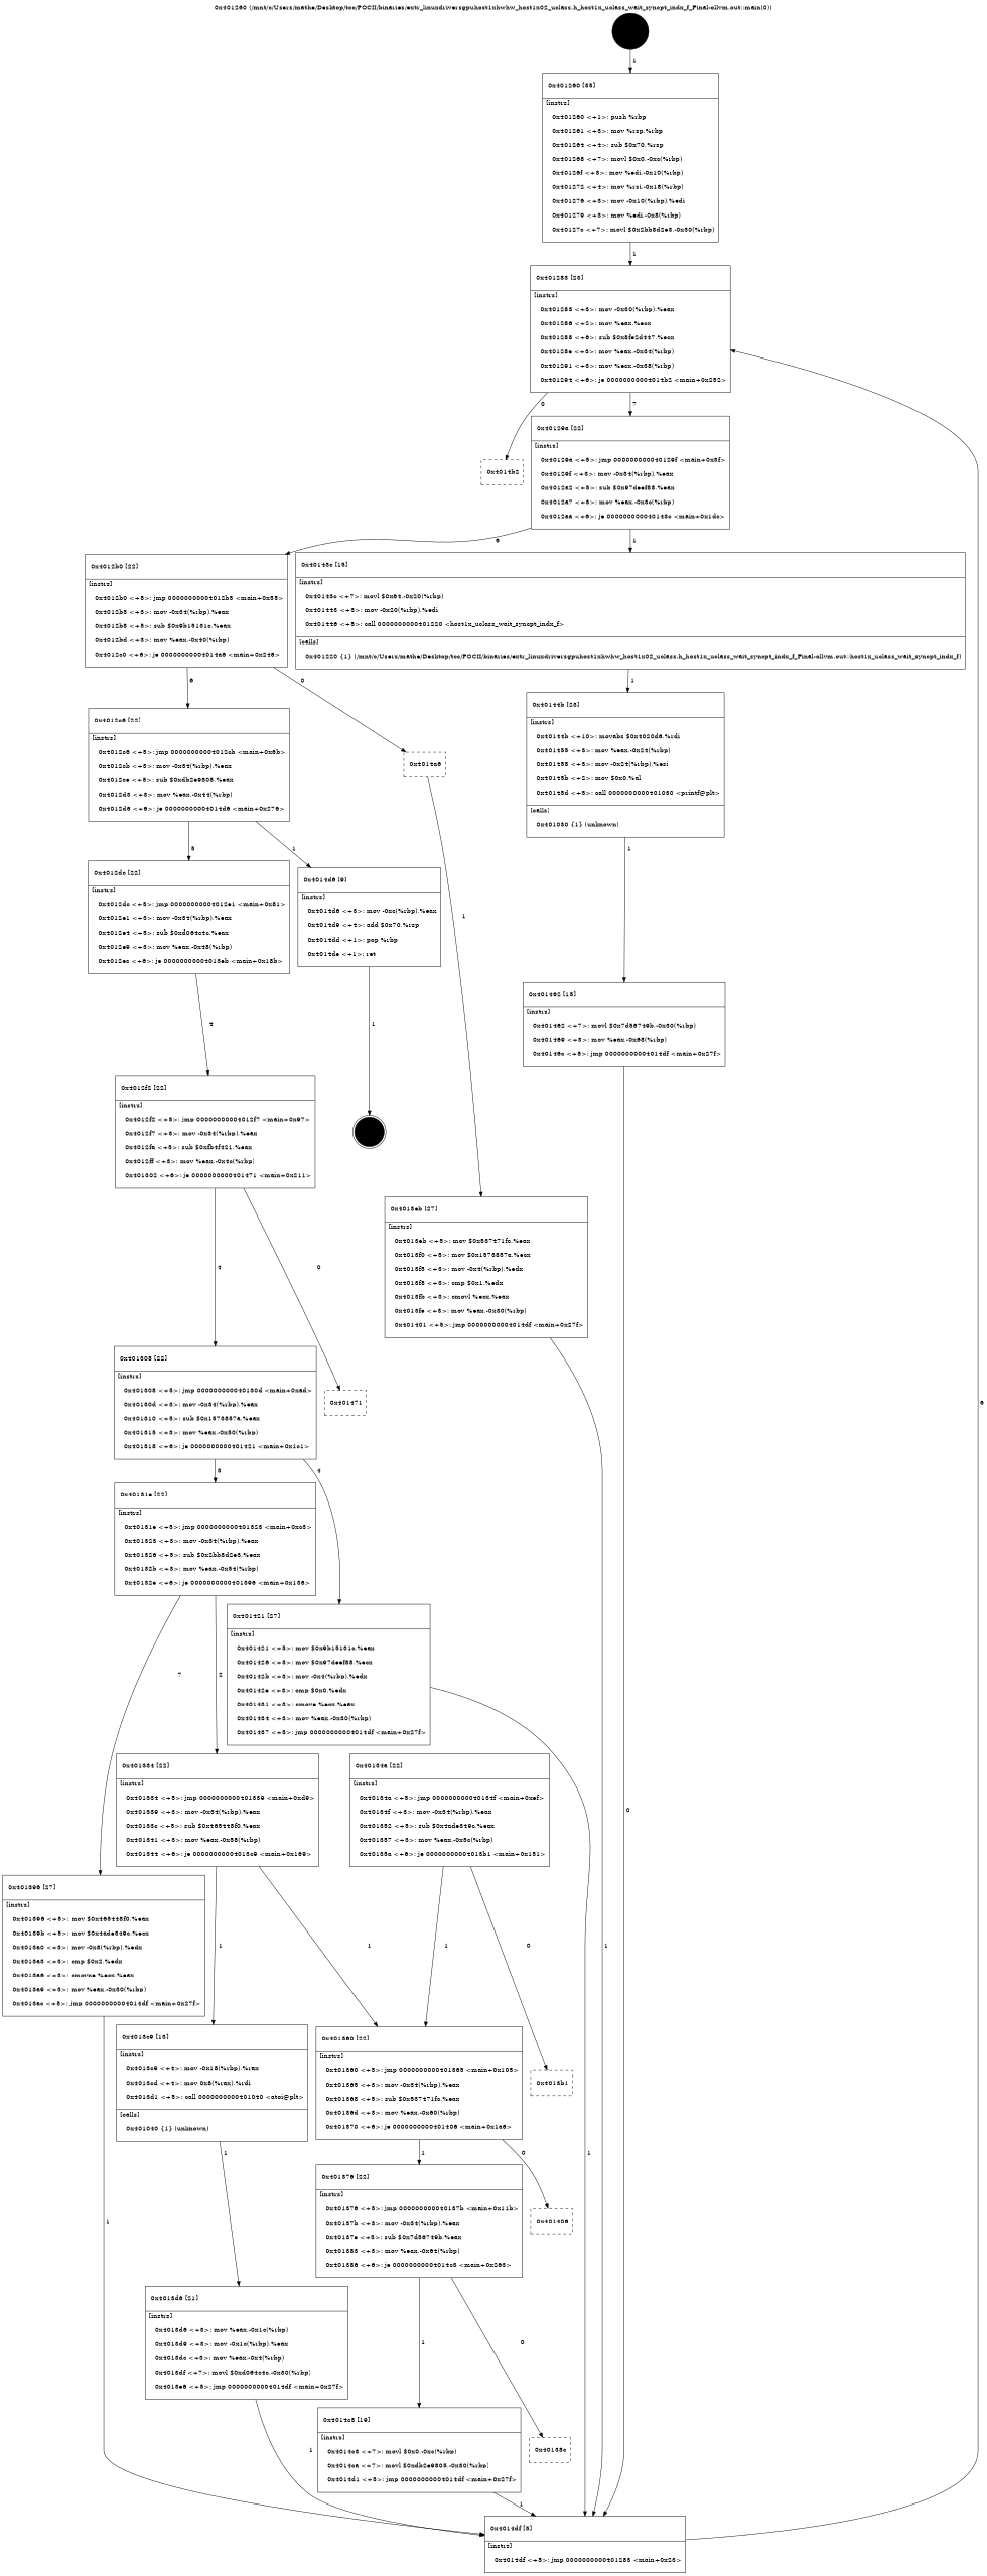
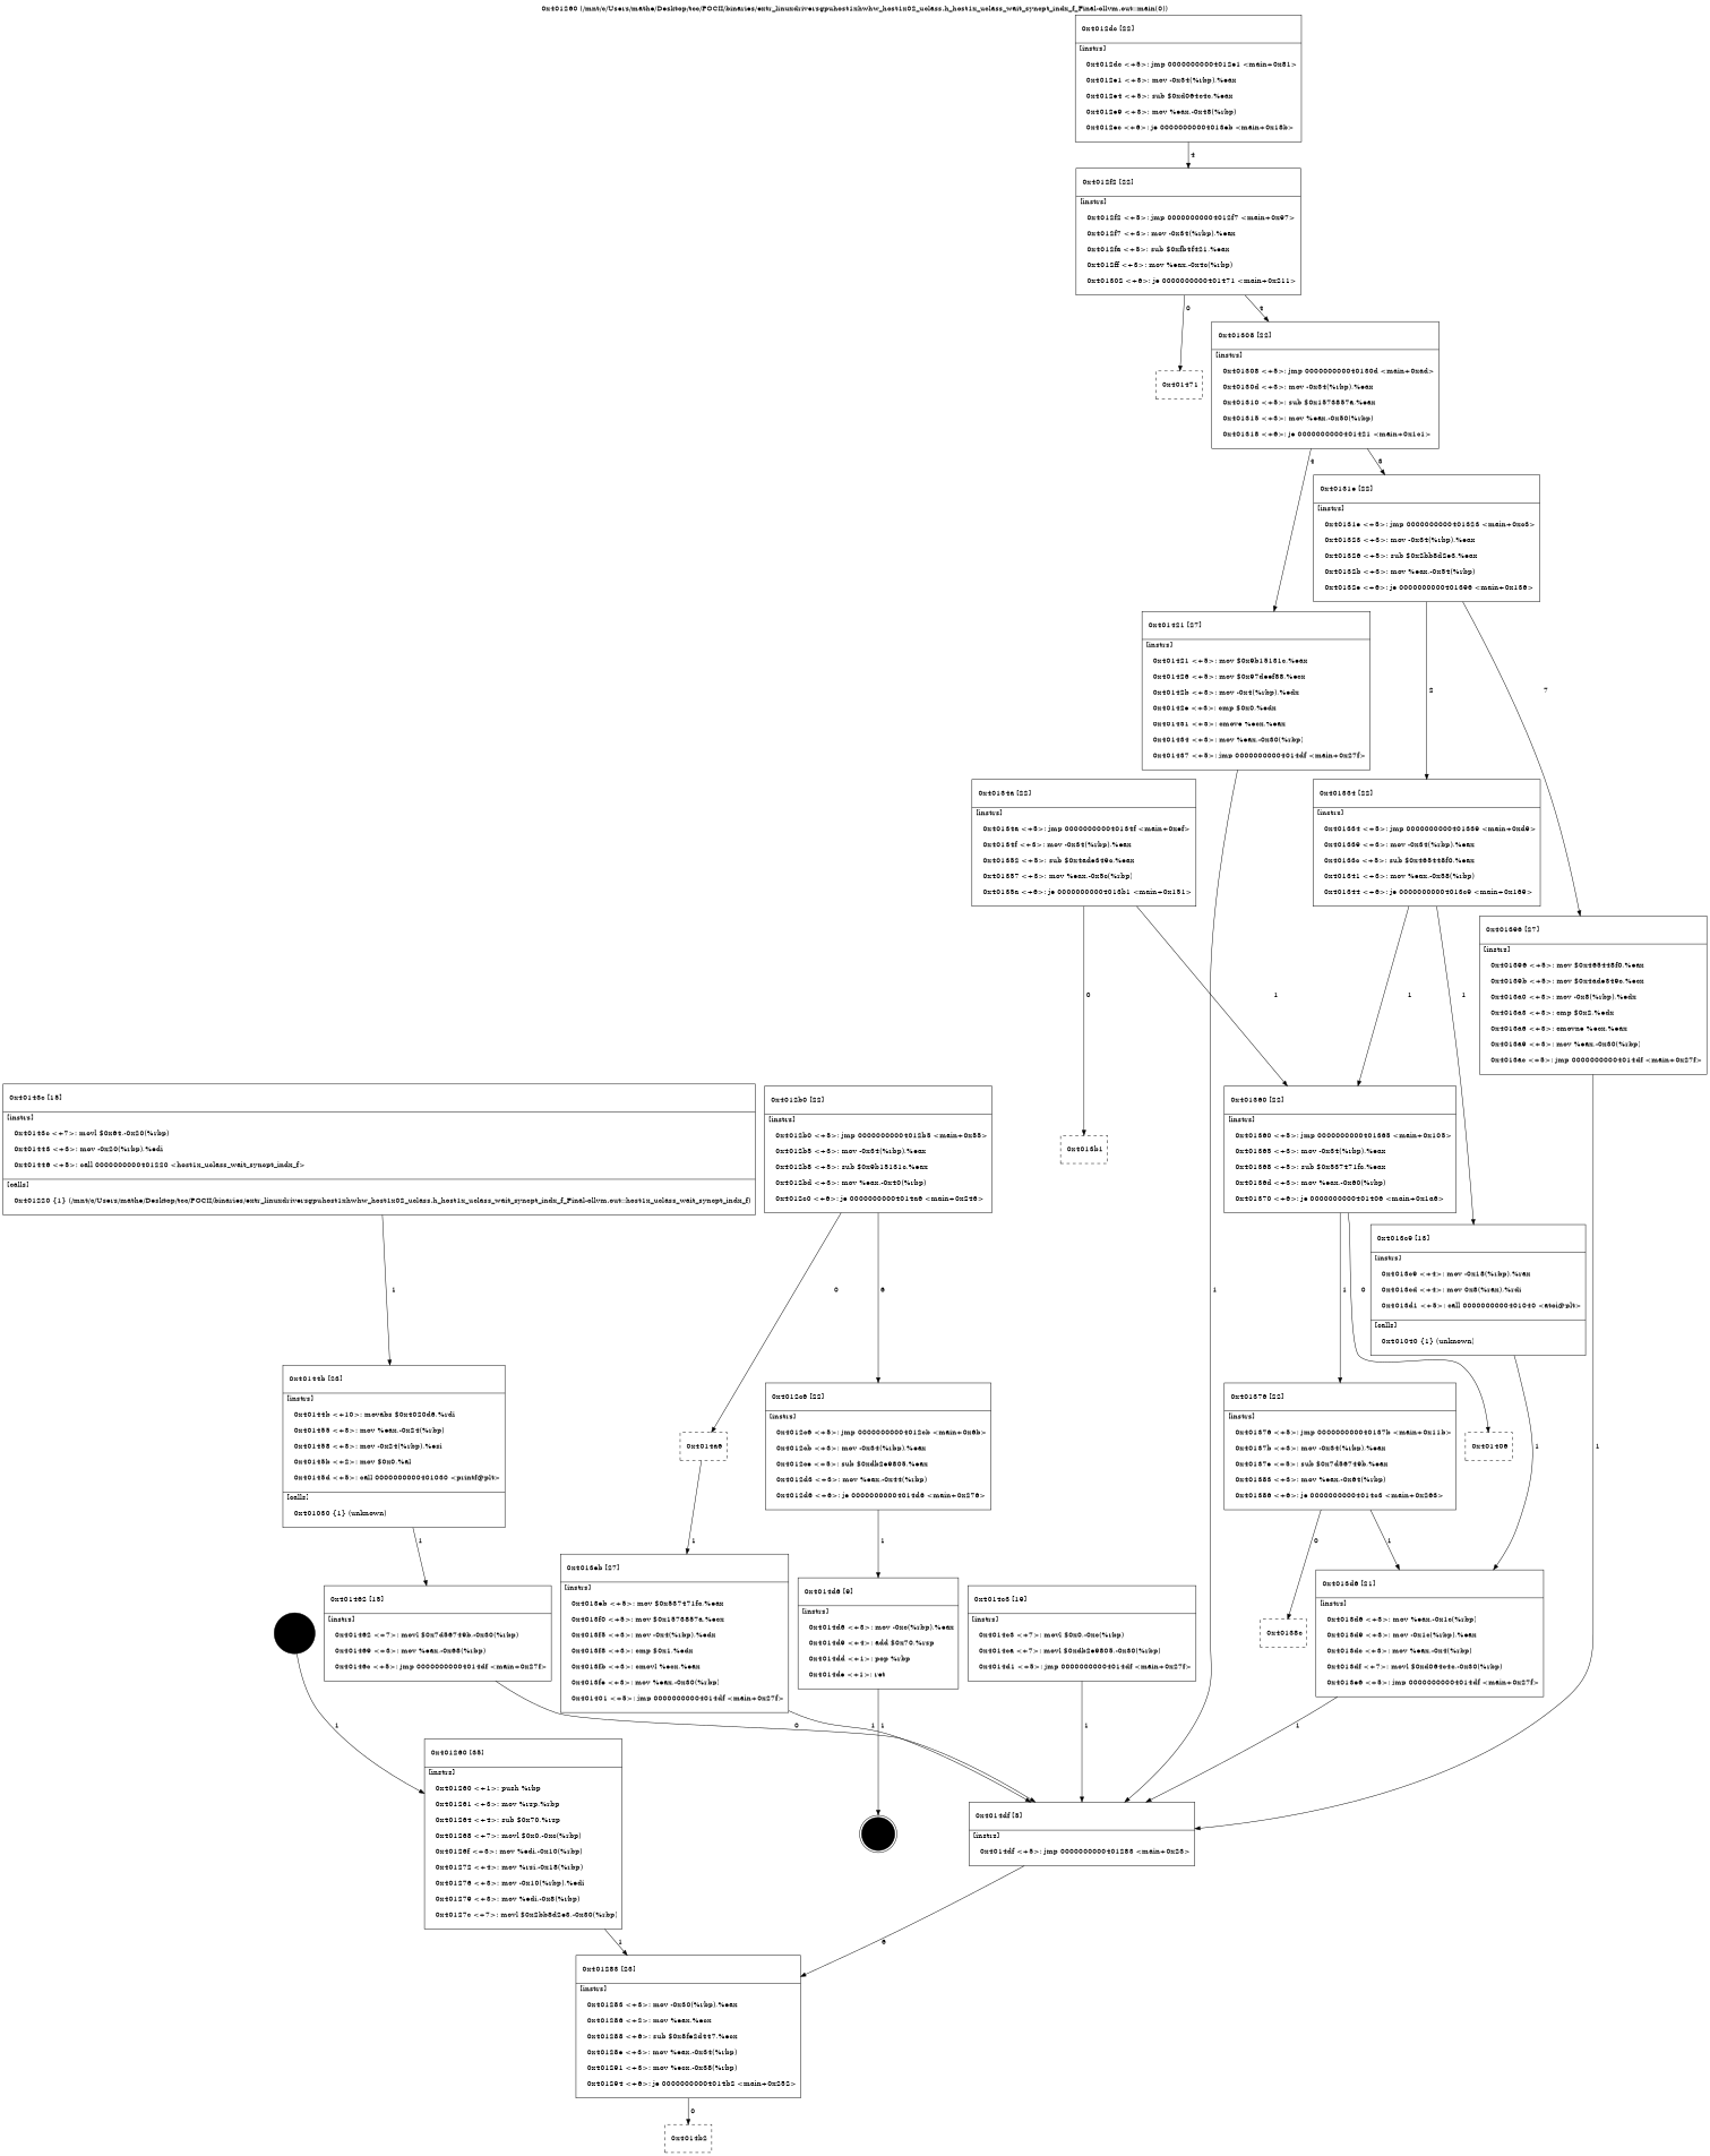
  digraph {
    label="0x401260 (/mnt/c/Users/mathe/Desktop/tcc/POCII/binaries/extr_linuxdriversgpuhost1xhwhw_host1x02_uclass.h_host1x_uclass_wait_syncpt_indx_f_Final-ollvm.out::main(0))"
    labelloc=t
    node [shape=record]
    Entry [fillcolor=black height=0.3 shape=circle style=filled width=0.3]
    n2 [label="{\n     0x401260 [35]\l\n     | [instrs]\l\n     &nbsp;&nbsp;0x401260 \<+1\>: push %rbp\l\n     &nbsp;&nbsp;0x401261 \<+3\>: mov %rsp,%rbp\l\n     &nbsp;&nbsp;0x401264 \<+4\>: sub $0x70,%rsp\l\n     &nbsp;&nbsp;0x401268 \<+7\>: movl $0x0,-0xc(%rbp)\l\n     &nbsp;&nbsp;0x40126f \<+3\>: mov %edi,-0x10(%rbp)\l\n     &nbsp;&nbsp;0x401272 \<+4\>: mov %rsi,-0x18(%rbp)\l\n     &nbsp;&nbsp;0x401276 \<+3\>: mov -0x10(%rbp),%edi\l\n     &nbsp;&nbsp;0x401279 \<+3\>: mov %edi,-0x8(%rbp)\l\n     &nbsp;&nbsp;0x40127c \<+7\>: movl $0x2bb8d2e3,-0x30(%rbp)\l\n  }"]
    n3 [label="{\n     0x401283 [23]\l\n     | [instrs]\l\n     &nbsp;&nbsp;0x401283 \<+3\>: mov -0x30(%rbp),%eax\l\n     &nbsp;&nbsp;0x401286 \<+2\>: mov %eax,%ecx\l\n     &nbsp;&nbsp;0x401288 \<+6\>: sub $0x8fe2d447,%ecx\l\n     &nbsp;&nbsp;0x40128e \<+3\>: mov %eax,-0x34(%rbp)\l\n     &nbsp;&nbsp;0x401291 \<+3\>: mov %ecx,-0x38(%rbp)\l\n     &nbsp;&nbsp;0x401294 \<+6\>: je 00000000004014b2 \<main+0x252\>\l\n  }"]
    n4 [label="{\n     0x4014b2\l\n  }" style=dashed]
-   n5 [label="{\n     0x40129a [22]\l\n     | [instrs]\l\n     &nbsp;&nbsp;0x40129a \<+5\>: jmp 000000000040129f \<main+0x3f\>\l\n     &nbsp;&nbsp;0x40129f \<+3\>: mov -0x34(%rbp),%eax\l\n     &nbsp;&nbsp;0x4012a2 \<+5\>: sub $0x97deef88,%eax\l\n     &nbsp;&nbsp;0x4012a7 \<+3\>: mov %eax,-0x3c(%rbp)\l\n     &nbsp;&nbsp;0x4012aa \<+6\>: je 000000000040143c \<main+0x1dc\>\l\n  }"]
    n6 [label="{\n     0x40143c [15]\l\n     | [instrs]\l\n     &nbsp;&nbsp;0x40143c \<+7\>: movl $0x64,-0x20(%rbp)\l\n     &nbsp;&nbsp;0x401443 \<+3\>: mov -0x20(%rbp),%edi\l\n     &nbsp;&nbsp;0x401446 \<+5\>: call 0000000000401220 \<host1x_uclass_wait_syncpt_indx_f\>\l\n     | [calls]\l\n     &nbsp;&nbsp;0x401220 \{1\} (/mnt/c/Users/mathe/Desktop/tcc/POCII/binaries/extr_linuxdriversgpuhost1xhwhw_host1x02_uclass.h_host1x_uclass_wait_syncpt_indx_f_Final-ollvm.out::host1x_uclass_wait_syncpt_indx_f)\l\n  }"]
    n7 [label="{\n     0x4012b0 [22]\l\n     | [instrs]\l\n     &nbsp;&nbsp;0x4012b0 \<+5\>: jmp 00000000004012b5 \<main+0x55\>\l\n     &nbsp;&nbsp;0x4012b5 \<+3\>: mov -0x34(%rbp),%eax\l\n     &nbsp;&nbsp;0x4012b8 \<+5\>: sub $0x9b15131c,%eax\l\n     &nbsp;&nbsp;0x4012bd \<+3\>: mov %eax,-0x40(%rbp)\l\n     &nbsp;&nbsp;0x4012c0 \<+6\>: je 00000000004014a6 \<main+0x246\>\l\n  }"]
    n8 [label="{\n     0x40144b [23]\l\n     | [instrs]\l\n     &nbsp;&nbsp;0x40144b \<+10\>: movabs $0x4020d6,%rdi\l\n     &nbsp;&nbsp;0x401455 \<+3\>: mov %eax,-0x24(%rbp)\l\n     &nbsp;&nbsp;0x401458 \<+3\>: mov -0x24(%rbp),%esi\l\n     &nbsp;&nbsp;0x40145b \<+2\>: mov $0x0,%al\l\n     &nbsp;&nbsp;0x40145d \<+5\>: call 0000000000401030 \<printf@plt\>\l\n     | [calls]\l\n     &nbsp;&nbsp;0x401030 \{1\} (unknown)\l\n  }"]
    n9 [label="{\n     0x4014a6\l\n  }" style=dashed]
    n10 [label="{\n     0x4012c6 [22]\l\n     | [instrs]\l\n     &nbsp;&nbsp;0x4012c6 \<+5\>: jmp 00000000004012cb \<main+0x6b\>\l\n     &nbsp;&nbsp;0x4012cb \<+3\>: mov -0x34(%rbp),%eax\l\n     &nbsp;&nbsp;0x4012ce \<+5\>: sub $0xdb2e9805,%eax\l\n     &nbsp;&nbsp;0x4012d3 \<+3\>: mov %eax,-0x44(%rbp)\l\n     &nbsp;&nbsp;0x4012d6 \<+6\>: je 00000000004014d6 \<main+0x276\>\l\n  }"]
    Exit [fillcolor=black height=0.3 peripheries=2 shape=circle style=filled width=0.3]
    n12 [label="{\n     0x401462 [15]\l\n     | [instrs]\l\n     &nbsp;&nbsp;0x401462 \<+7\>: movl $0x7d56749b,-0x30(%rbp)\l\n     &nbsp;&nbsp;0x401469 \<+3\>: mov %eax,-0x68(%rbp)\l\n     &nbsp;&nbsp;0x40146c \<+5\>: jmp 00000000004014df \<main+0x27f\>\l\n  }"]
    n13 [label="{\n     0x4013eb [27]\l\n     | [instrs]\l\n     &nbsp;&nbsp;0x4013eb \<+5\>: mov $0x537471fc,%eax\l\n     &nbsp;&nbsp;0x4013f0 \<+5\>: mov $0x1573857a,%ecx\l\n     &nbsp;&nbsp;0x4013f5 \<+3\>: mov -0x4(%rbp),%edx\l\n     &nbsp;&nbsp;0x4013f8 \<+3\>: cmp $0x1,%edx\l\n     &nbsp;&nbsp;0x4013fb \<+3\>: cmovl %ecx,%eax\l\n     &nbsp;&nbsp;0x4013fe \<+3\>: mov %eax,-0x30(%rbp)\l\n     &nbsp;&nbsp;0x401401 \<+5\>: jmp 00000000004014df \<main+0x27f\>\l\n  }"]
    n14 [label="{\n     0x4014d6 [9]\l\n     | [instrs]\l\n     &nbsp;&nbsp;0x4014d6 \<+3\>: mov -0xc(%rbp),%eax\l\n     &nbsp;&nbsp;0x4014d9 \<+4\>: add $0x70,%rsp\l\n     &nbsp;&nbsp;0x4014dd \<+1\>: pop %rbp\l\n     &nbsp;&nbsp;0x4014de \<+1\>: ret\l\n  }"]
    n15 [label="{\n     0x4012dc [22]\l\n     | [instrs]\l\n     &nbsp;&nbsp;0x4012dc \<+5\>: jmp 00000000004012e1 \<main+0x81\>\l\n     &nbsp;&nbsp;0x4012e1 \<+3\>: mov -0x34(%rbp),%eax\l\n     &nbsp;&nbsp;0x4012e4 \<+5\>: sub $0xd064c4c,%eax\l\n     &nbsp;&nbsp;0x4012e9 \<+3\>: mov %eax,-0x48(%rbp)\l\n     &nbsp;&nbsp;0x4012ec \<+6\>: je 00000000004013eb \<main+0x18b\>\l\n  }"]
    n16 [label="{\n     0x40138c\l\n  }" style=dashed]
    n17 [label="{\n     0x4012f2 [22]\l\n     | [instrs]\l\n     &nbsp;&nbsp;0x4012f2 \<+5\>: jmp 00000000004012f7 \<main+0x97\>\l\n     &nbsp;&nbsp;0x4012f7 \<+3\>: mov -0x34(%rbp),%eax\l\n     &nbsp;&nbsp;0x4012fa \<+5\>: sub $0xfb4f421,%eax\l\n     &nbsp;&nbsp;0x4012ff \<+3\>: mov %eax,-0x4c(%rbp)\l\n     &nbsp;&nbsp;0x401302 \<+6\>: je 0000000000401471 \<main+0x211\>\l\n  }"]
    n18 [label="{\n     0x4014c3 [19]\l\n     | [instrs]\l\n     &nbsp;&nbsp;0x4014c3 \<+7\>: movl $0x0,-0xc(%rbp)\l\n     &nbsp;&nbsp;0x4014ca \<+7\>: movl $0xdb2e9805,-0x30(%rbp)\l\n     &nbsp;&nbsp;0x4014d1 \<+5\>: jmp 00000000004014df \<main+0x27f\>\l\n  }"]
    n19 [label="{\n     0x4014df [5]\l\n     | [instrs]\l\n     &nbsp;&nbsp;0x4014df \<+5\>: jmp 0000000000401283 \<main+0x23\>\l\n  }"]
    n20 [label="{\n     0x401471\l\n  }" style=dashed]
    n21 [label="{\n     0x401308 [22]\l\n     | [instrs]\l\n     &nbsp;&nbsp;0x401308 \<+5\>: jmp 000000000040130d \<main+0xad\>\l\n     &nbsp;&nbsp;0x40130d \<+3\>: mov -0x34(%rbp),%eax\l\n     &nbsp;&nbsp;0x401310 \<+5\>: sub $0x1573857a,%eax\l\n     &nbsp;&nbsp;0x401315 \<+3\>: mov %eax,-0x50(%rbp)\l\n     &nbsp;&nbsp;0x401318 \<+6\>: je 0000000000401421 \<main+0x1c1\>\l\n  }"]
    n22 [label="{\n     0x401376 [22]\l\n     | [instrs]\l\n     &nbsp;&nbsp;0x401376 \<+5\>: jmp 000000000040137b \<main+0x11b\>\l\n     &nbsp;&nbsp;0x40137b \<+3\>: mov -0x34(%rbp),%eax\l\n     &nbsp;&nbsp;0x40137e \<+5\>: sub $0x7d56749b,%eax\l\n     &nbsp;&nbsp;0x401383 \<+3\>: mov %eax,-0x64(%rbp)\l\n     &nbsp;&nbsp;0x401386 \<+6\>: je 00000000004014c3 \<main+0x263\>\l\n  }"]
    n23 [label="{\n     0x401421 [27]\l\n     | [instrs]\l\n     &nbsp;&nbsp;0x401421 \<+5\>: mov $0x9b15131c,%eax\l\n     &nbsp;&nbsp;0x401426 \<+5\>: mov $0x97deef88,%ecx\l\n     &nbsp;&nbsp;0x40142b \<+3\>: mov -0x4(%rbp),%edx\l\n     &nbsp;&nbsp;0x40142e \<+3\>: cmp $0x0,%edx\l\n     &nbsp;&nbsp;0x401431 \<+3\>: cmove %ecx,%eax\l\n     &nbsp;&nbsp;0x401434 \<+3\>: mov %eax,-0x30(%rbp)\l\n     &nbsp;&nbsp;0x401437 \<+5\>: jmp 00000000004014df \<main+0x27f\>\l\n  }"]
    n24 [label="{\n     0x40131e [22]\l\n     | [instrs]\l\n     &nbsp;&nbsp;0x40131e \<+5\>: jmp 0000000000401323 \<main+0xc3\>\l\n     &nbsp;&nbsp;0x401323 \<+3\>: mov -0x34(%rbp),%eax\l\n     &nbsp;&nbsp;0x401326 \<+5\>: sub $0x2bb8d2e3,%eax\l\n     &nbsp;&nbsp;0x40132b \<+3\>: mov %eax,-0x54(%rbp)\l\n     &nbsp;&nbsp;0x40132e \<+6\>: je 0000000000401396 \<main+0x136\>\l\n  }"]
    n25 [label="{\n     0x401406\l\n  }" style=dashed]
    n26 [label="{\n     0x401396 [27]\l\n     | [instrs]\l\n     &nbsp;&nbsp;0x401396 \<+5\>: mov $0x465448f0,%eax\l\n     &nbsp;&nbsp;0x40139b \<+5\>: mov $0x4ade349c,%ecx\l\n     &nbsp;&nbsp;0x4013a0 \<+3\>: mov -0x8(%rbp),%edx\l\n     &nbsp;&nbsp;0x4013a3 \<+3\>: cmp $0x2,%edx\l\n     &nbsp;&nbsp;0x4013a6 \<+3\>: cmovne %ecx,%eax\l\n     &nbsp;&nbsp;0x4013a9 \<+3\>: mov %eax,-0x30(%rbp)\l\n     &nbsp;&nbsp;0x4013ac \<+5\>: jmp 00000000004014df \<main+0x27f\>\l\n  }"]
    n27 [label="{\n     0x401334 [22]\l\n     | [instrs]\l\n     &nbsp;&nbsp;0x401334 \<+5\>: jmp 0000000000401339 \<main+0xd9\>\l\n     &nbsp;&nbsp;0x401339 \<+3\>: mov -0x34(%rbp),%eax\l\n     &nbsp;&nbsp;0x40133c \<+5\>: sub $0x465448f0,%eax\l\n     &nbsp;&nbsp;0x401341 \<+3\>: mov %eax,-0x58(%rbp)\l\n     &nbsp;&nbsp;0x401344 \<+6\>: je 00000000004013c9 \<main+0x169\>\l\n  }"]
    n28 [label="{\n     0x401360 [22]\l\n     | [instrs]\l\n     &nbsp;&nbsp;0x401360 \<+5\>: jmp 0000000000401365 \<main+0x105\>\l\n     &nbsp;&nbsp;0x401365 \<+3\>: mov -0x34(%rbp),%eax\l\n     &nbsp;&nbsp;0x401368 \<+5\>: sub $0x537471fc,%eax\l\n     &nbsp;&nbsp;0x40136d \<+3\>: mov %eax,-0x60(%rbp)\l\n     &nbsp;&nbsp;0x401370 \<+6\>: je 0000000000401406 \<main+0x1a6\>\l\n  }"]
    n29 [label="{\n     0x4013c9 [13]\l\n     | [instrs]\l\n     &nbsp;&nbsp;0x4013c9 \<+4\>: mov -0x18(%rbp),%rax\l\n     &nbsp;&nbsp;0x4013cd \<+4\>: mov 0x8(%rax),%rdi\l\n     &nbsp;&nbsp;0x4013d1 \<+5\>: call 0000000000401040 \<atoi@plt\>\l\n     | [calls]\l\n     &nbsp;&nbsp;0x401040 \{1\} (unknown)\l\n  }"]
    n30 [label="{\n     0x4013b1\l\n  }" style=dashed]
    n31 [label="{\n     0x4013d6 [21]\l\n     | [instrs]\l\n     &nbsp;&nbsp;0x4013d6 \<+3\>: mov %eax,-0x1c(%rbp)\l\n     &nbsp;&nbsp;0x4013d9 \<+3\>: mov -0x1c(%rbp),%eax\l\n     &nbsp;&nbsp;0x4013dc \<+3\>: mov %eax,-0x4(%rbp)\l\n     &nbsp;&nbsp;0x4013df \<+7\>: movl $0xd064c4c,-0x30(%rbp)\l\n     &nbsp;&nbsp;0x4013e6 \<+5\>: jmp 00000000004014df \<main+0x27f\>\l\n  }"]
    n32 [label="{\n     0x40134a [22]\l\n     | [instrs]\l\n     &nbsp;&nbsp;0x40134a \<+5\>: jmp 000000000040134f \<main+0xef\>\l\n     &nbsp;&nbsp;0x40134f \<+3\>: mov -0x34(%rbp),%eax\l\n     &nbsp;&nbsp;0x401352 \<+5\>: sub $0x4ade349c,%eax\l\n     &nbsp;&nbsp;0x401357 \<+3\>: mov %eax,-0x5c(%rbp)\l\n     &nbsp;&nbsp;0x40135a \<+6\>: je 00000000004013b1 \<main+0x151\>\l\n  }"]
    Entry -> n2 [label=" 1"]
    n2 -> n3 [label=" 1"]
    n3 -> n4 [label=" 0"]
-   n3 -> n5 [label=" 7"]
-   n5 -> n6 [label=" 1"]
-   n5 -> n7 [label=" 6"]
    n6 -> n8 [label=" 1"]
    n7 -> n9 [label=" 0"]
    n7 -> n10 [label=" 6"]
    n8 -> n12 [label=" 1"]
    n9 -> n13 [label=" 1"]
    n10 -> n14 [label=" 1"]
-   n10 -> n15 [label=" 5"]
    n12 -> n19 [label=" 0"]
    n13 -> n19 [label=" 1"]
    n14 -> Exit [label=" 1"]
    n15 -> n17 [label=" 4"]
    n17 -> n20 [label=" 0"]
    n17 -> n21 [label=" 4"]
    n18 -> n19 [label=" 1"]
    n19 -> n3 [label=" 6"]
    n21 -> n23 [label=" 4"]
    n21 -> n24 [label=" 3"]
    n22 -> n16 [label=" 0"]
-   n22 -> n18 [label=" 1"]
+   n22 -> n31 [label=" 1"]
    n23 -> n19 [label=" 1"]
    n24 -> n26 [label=" 7"]
    n24 -> n27 [label=" 2"]
    n26 -> n19 [label=" 1"]
    n27 -> n28 [label=" 1"]
    n27 -> n29 [label=" 1"]
    n28 -> n22 [label=" 1"]
    n28 -> n25 [label=" 0"]
    n29 -> n31 [label=" 1"]
    n31 -> n19 [label=" 1"]
    n32 -> n28 [label=" 1"]
    n32 -> n30 [label=" 0"]
  }
